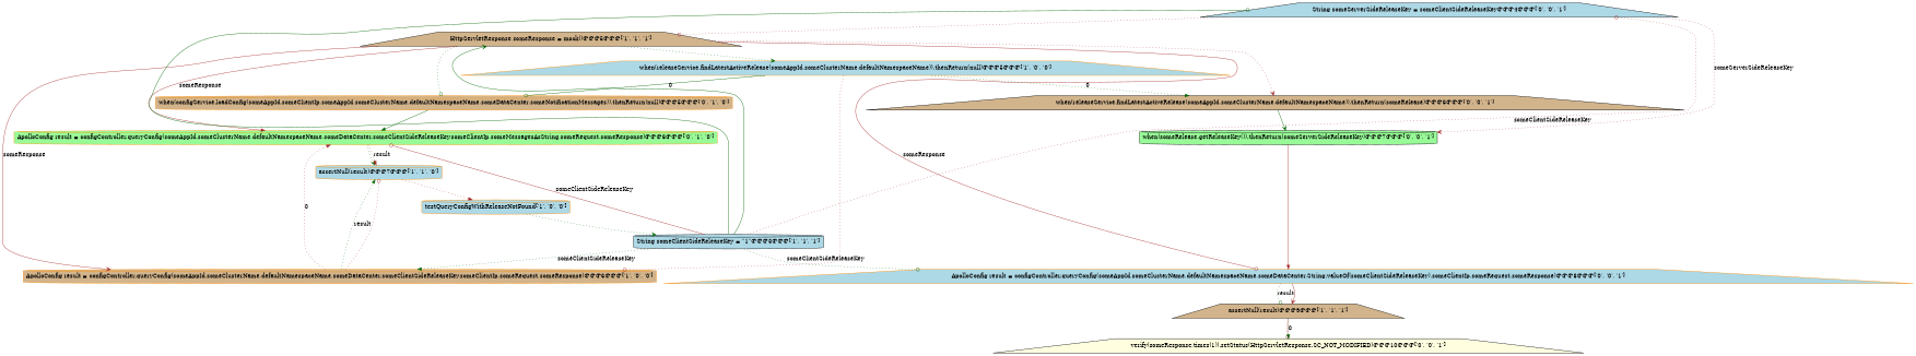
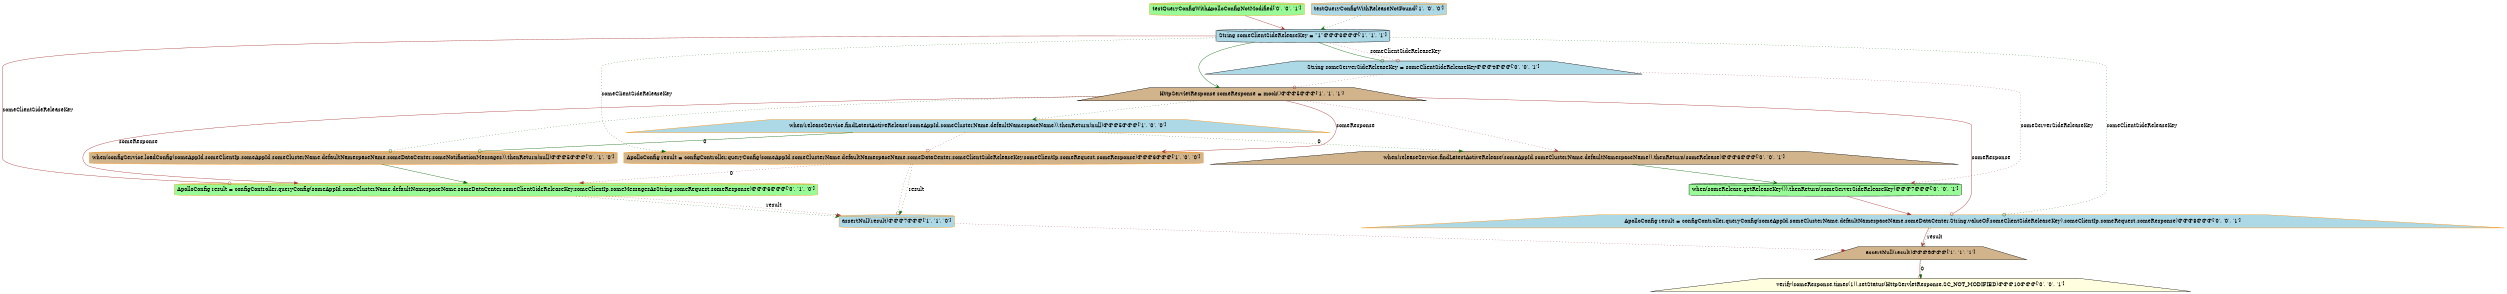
  digraph {
    node [color=darkorange fillcolor=lightblue shape=cylinder style=filled]
    edge [arrowhead=odot color=brown style=dotted]
    n1 [color=black label="String someServerSideReleaseKey = someClientSideReleaseKey@@@4@@@['0', '0', '1']" shape=trapezium]
    n2 [color=black fillcolor=palegreen label="when(someRelease.getReleaseKey()).thenReturn(someServerSideReleaseKey)@@@7@@@['0', '0', '1']"]
    n3 [color=black fillcolor=tan label="HttpServletResponse someResponse = mock()@@@5@@@['1', '1', '1']" shape=trapezium]
    n4 [label="ApolloConfig result = configController.queryConfig(someAppId,someClusterName,defaultNamespaceName,someDataCenter,String.valueOf(someClientSideReleaseKey),someClientIp,someRequest,someResponse)@@@8@@@['0', '0', '1']" shape=trapezium]
    n5 [color=black fillcolor=tan label="when(releaseService.findLatestActiveRelease(someAppId,someClusterName,defaultNamespaceName)).thenReturn(someRelease)@@@6@@@['0', '0', '1']" shape=trapezium]
    n6 [fillcolor=palegreen label="ApolloConfig result = configController.queryConfig(someAppId,someClusterName,defaultNamespaceName,someDataCenter,someClientSideReleaseKey,someClientIp,someMessagesAsString,someRequest,someResponse)@@@6@@@['0', '1', '0']"]
    n7 [fillcolor=tan label="when(configService.loadConfig(someAppId,someClientIp,someAppId,someClusterName,defaultNamespaceName,someDataCenter,someNotificationMessages)).thenReturn(null)@@@5@@@['0', '1', '0']"]
    n8 [fillcolor=tan label="ApolloConfig result = configController.queryConfig(someAppId,someClusterName,defaultNamespaceName,someDataCenter,someClientSideReleaseKey,someClientIp,someRequest,someResponse)@@@6@@@['1', '0', '0']"]
    n9 [label="when(releaseService.findLatestActiveRelease(someAppId,someClusterName,defaultNamespaceName)).thenReturn(null)@@@5@@@['1', '0', '0']" shape=trapezium]
+   n10 [fillcolor=palegreen label="testQueryConfigWithApolloConfigNotModified['0', '0', '1']"]
    n11 [color=black label="String someClientSideReleaseKey = \"1\"@@@3@@@['1', '1', '1']"]
    n12 [color=black fillcolor=tan label="assertNull(result)@@@9@@@['1', '1', '1']" shape=trapezium]
    n13 [color=black fillcolor=lightyellow label="verify(someResponse,times(1)).setStatus(HttpServletResponse.SC_NOT_MODIFIED)@@@10@@@['0', '0', '1']" shape=trapezium]
    n14 [label="assertNull(result)@@@7@@@['1', '1', '0']"]
    n15 [label="testQueryConfigWithReleaseNotFound['1', '0', '0']"]
    n1 -> n2 [arrowhead=vee label=someServerSideReleaseKey]
    n1 -> n3
    n2 -> n4 [arrowhead=normal style=solid]
    n3 -> n4 [label=someResponse style=solid]
    n3 -> n5 [arrowhead=vee]
    n3 -> n6 [arrowhead=normal label=someResponse style=solid]
    n3 -> n7 [color=darkgreen]
    n3 -> n8 [arrowhead=vee label=someResponse style=solid]
    n3 -> n9 [arrowhead=vee color=darkgreen]
    n4 -> n12 [color=darkgreen label=result]
    n4 -> n12 [arrowhead=vee style=solid]
    n5 -> n2 [arrowhead=vee color=darkgreen style=solid]
    n6 -> n14 [arrowhead=vee color=darkgreen]
    n6 -> n14 [arrowhead=normal label=result]
    n7 -> n6 [arrowhead=normal color=darkgreen style=solid]
    n8 -> n6 [arrowhead=normal label=0]
    n8 -> n14 [arrowhead=normal color=darkgreen label=result]
    n8 -> n14
    n9 -> n5 [arrowhead=normal color=darkgreen label=0]
    n9 -> n7 [color=darkgreen label=0 style=solid]
    n9 -> n8
+   n10 -> n11 [arrowhead=vee style=solid]
    n11 -> n1 [label=someClientSideReleaseKey]
    n11 -> n1 [color=darkgreen style=solid]
    n11 -> n3 [arrowhead=vee color=darkgreen style=solid]
    n11 -> n4 [color=darkgreen label=someClientSideReleaseKey]
    n11 -> n6 [label=someClientSideReleaseKey style=solid]
    n11 -> n8 [arrowhead=normal color=darkgreen label=someClientSideReleaseKey]
    n12 -> n13 [style=solid]
    n12 -> n13 [arrowhead=normal color=darkgreen label=0]
-   n14 -> n15 [arrowhead=normal]
+   n14 -> n12 [arrowhead=normal]
    n15 -> n11 [arrowhead=vee color=darkgreen]
  }
